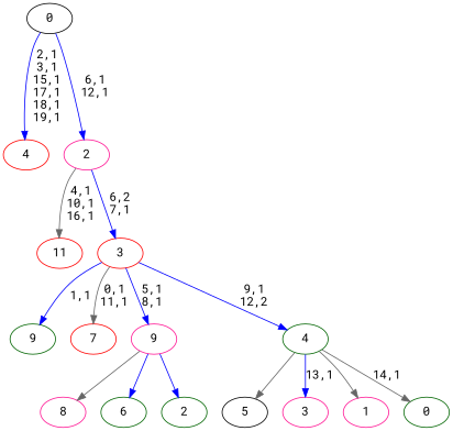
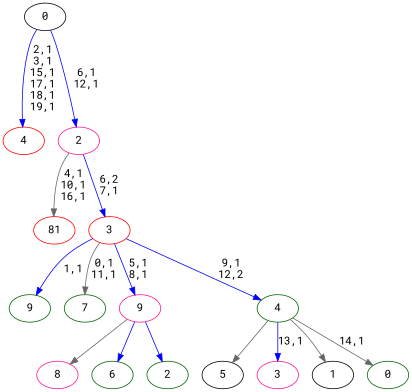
  digraph {
    fontname="Roboto Mono"
    node [color=darkgreen fontname="Roboto Mono"]
    edge [color=blue fontname="Roboto Mono"]
-   n1 [color=red label=11]
+   n1 [color=red label=81]
    n2 [label=9]
    n3 [color=deeppink label=8]
-   n4 [color=red label=7]
+   n4 [label=7]
    n5 [label=6]
    n6 [color=black label=5]
    n7 [color=red label=4]
    n8 [color=deeppink label=3]
    n9 [label=2]
    9 [color=deeppink]
-   n11 [color=deeppink label=1]
+   n11 [color=black label=1]
    n12 [label=0]
    4
    3 [color=red]
    2 [color=deeppink]
    0 [color=black]
    9 -> n3 [color=gray40]
    9 -> n5
    9 -> n9
    4 -> n6 [color=gray40]
    4 -> n8 [label="13,1"]
    4 -> n11 [color=gray40]
    4 -> n12 [color=gray40 label="14,1"]
    3 -> n2 [label="1,1"]
    3 -> n4 [color=gray40 label="0,1\n11,1"]
    3 -> 9 [label="5,1\n8,1"]
    3 -> 4 [label="9,1\n12,2"]
    2 -> n1 [color=gray40 label="4,1\n10,1\n16,1"]
    2 -> 3 [label="6,2\n7,1"]
    0 -> n7 [label="2,1\n3,1\n15,1\n17,1\n18,1\n19,1"]
    0 -> 2 [label="6,1\n12,1"]
  }
